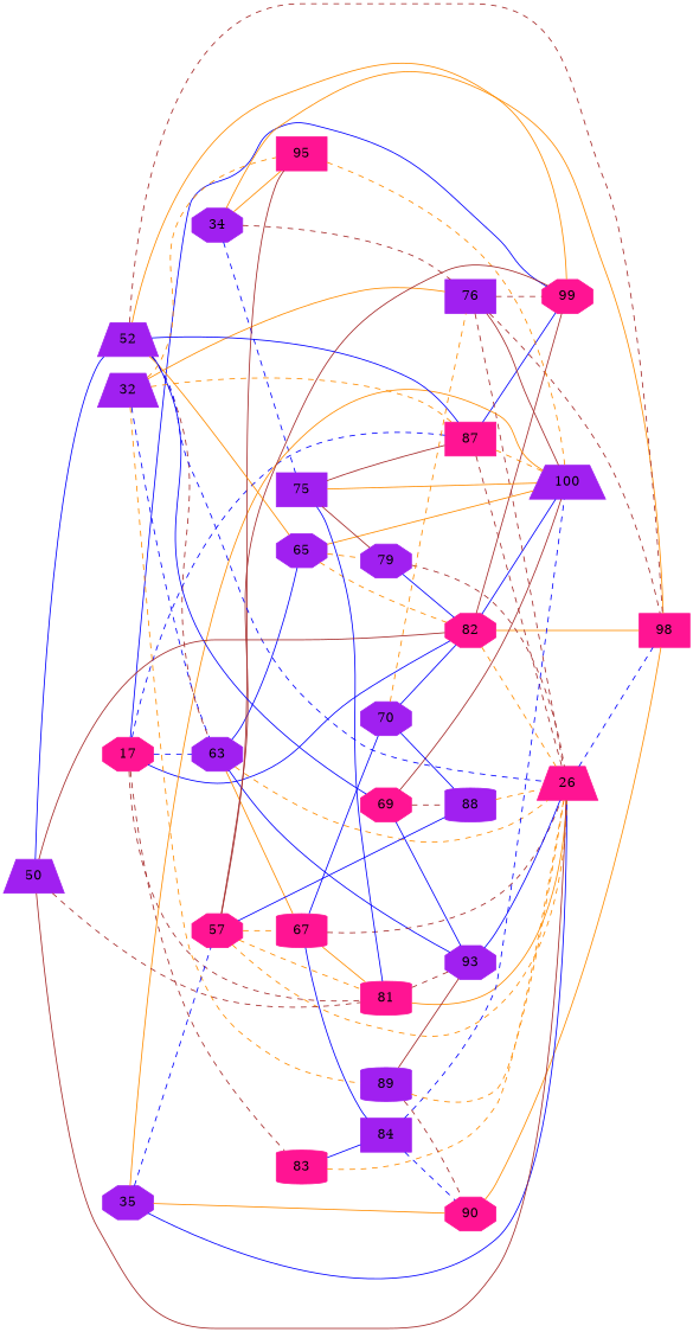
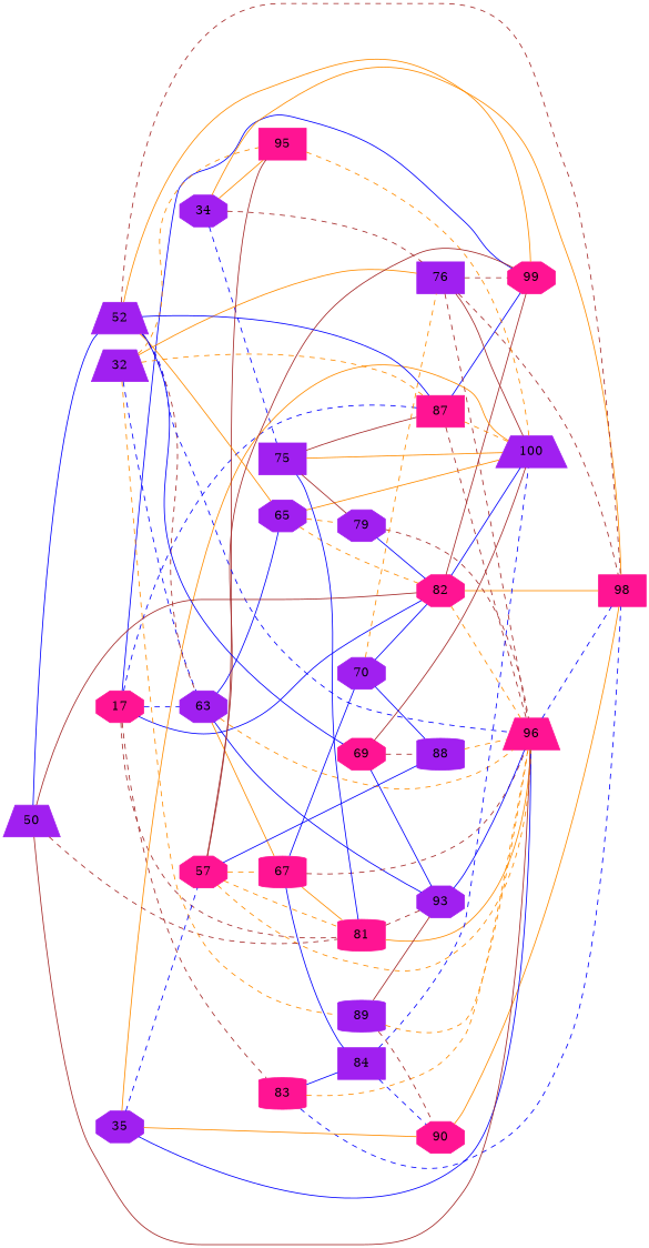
  graph {
    rankdir=LR
    node [color=purple shape=octagon style=filled]
    edge [color=blue style=solid]
    17 [color=deeppink super="+13+9"]
    63 [super="+59+56"]
    81 [color=deeppink shape=cylinder super="+11+38"]
    82 [color=deeppink super="+20+44+60"]
    83 [color=deeppink shape=cylinder]
    87 [color=deeppink shape=box super="+85+74+71"]
    99 [color=deeppink super="+86+62"]
-   96 [color=deeppink shape=trapezium super="+1+3+72+80+92" label=26]
+   96 [color=deeppink shape=trapezium super="+1+3+72+80+92"]
    65 [super="+16+25+39"]
    67 [color=deeppink shape=cylinder super="+24+46"]
    93 [super="+58"]
    98 [color=deeppink shape=box super="+97+78"]
    100 [shape=trapezium super="+33+40+77+64"]
    84 [shape=box super="+31"]
    32 [shape=trapezium super="+30"]
    76 [shape=box super="+61"]
    89 [shape=cylinder]
    95 [color=deeppink shape=box super="+91"]
    90 [color=deeppink]
    34 [super="+29"]
    75 [shape=box super="+73"]
    79 [super="+23"]
    35 [super="+26"]
    57 [color=deeppink super="+6+49"]
    88 [shape=cylinder super="+66"]
    52 [shape=trapezium super="+5+27+21+45+28"]
    69 [color=deeppink]
    50 [shape=trapezium]
    70
    17 -- 63 [style=dashed]
    17 -- 81 [color=brown style=dashed]
    17 -- 82
    17 -- 83 [color=brown style=dashed]
    17 -- 87 [style=dashed weight=2]
    17 -- 99
    63 -- 96 [color=darkorange style=dashed weight=2]
    63 -- 65
    63 -- 67 [color=darkorange]
    63 -- 93 [weight=2]
    81 -- 96 [color=darkorange]
    81 -- 93 [color=brown style=dashed]
    82 -- 99 [color=brown weight=2]
    82 -- 96 [color=darkorange style=dashed weight=4]
    82 -- 98 [color=darkorange weight=3]
    82 -- 100 [weight=2]
    83 -- 96 [color=darkorange style=dashed]
+   83 -- 98 [style=dashed]
    83 -- 84
    87 -- 99 [weight=2]
    87 -- 96 [color=brown style=dashed weight=3]
    87 -- 100 [color=darkorange style=dashed weight=4]
    96 -- 98 [style=dashed]
    65 -- 82 [color=darkorange style=dashed]
    65 -- 100 [color=darkorange weight=3]
    65 -- 79 [color=darkorange style=dashed weight=3]
    67 -- 81 [color=darkorange]
    67 -- 96 [color=brown style=dashed weight=2]
    67 -- 84 [weight=2]
    67 -- 70
    93 -- 96
    84 -- 100 [style=dashed weight=2]
    84 -- 90 [style=dashed]
    32 -- 63 [style=dashed]
    32 -- 87 [color=darkorange style=dashed]
    32 -- 76 [color=darkorange]
    32 -- 89 [color=darkorange style=dashed]
    32 -- 95 [color=darkorange style=dashed weight=2]
    76 -- 99 [color=brown style=dashed weight=2]
    76 -- 96 [color=brown style=dashed weight=3]
    76 -- 98 [color=brown style=dashed]
    76 -- 100 [color=brown]
    89 -- 96 [color=darkorange style=dashed]
    89 -- 93 [color=brown]
    89 -- 90 [color=brown style=dashed]
    95 -- 100 [color=darkorange style=dashed]
    90 -- 98 [color=darkorange]
    34 -- 98 [color=darkorange]
    34 -- 76 [color=brown style=dashed]
    34 -- 95 [color=darkorange weight=2]
    34 -- 75 [style=dashed weight=2]
    75 -- 81
    75 -- 87 [color=brown]
    75 -- 100 [color=darkorange]
    75 -- 79 [color=brown]
    79 -- 82
    79 -- 96 [color=brown style=dashed]
    35 -- 96 [weight=2]
    35 -- 100 [color=darkorange weight=2]
    35 -- 90 [color=darkorange]
    35 -- 57 [style=dashed]
    57 -- 81 [color=darkorange style=dashed weight=2]
    57 -- 99 [color=brown]
    57 -- 96 [color=darkorange style=dashed]
    57 -- 67 [color=darkorange style=dashed]
    57 -- 95 [color=brown]
    57 -- 88
    88 -- 96 [color=darkorange style=dashed weight=3]
    52 -- 63 [color=brown style=dashed weight=2]
    52 -- 87
    52 -- 99 [color=darkorange weight=2]
    52 -- 96 [style=dashed weight=3]
    52 -- 65 [color=darkorange weight=2]
    52 -- 98 [color=brown style=dashed weight=2]
    52 -- 69
    69 -- 93
    69 -- 100 [color=brown]
    69 -- 88 [color=brown style=dashed]
    50 -- 81 [color=brown style=dashed]
    50 -- 82 [color=brown]
    50 -- 96 [color=brown]
    50 -- 52
    70 -- 82
    70 -- 76 [color=darkorange style=dashed]
    70 -- 88
  }
